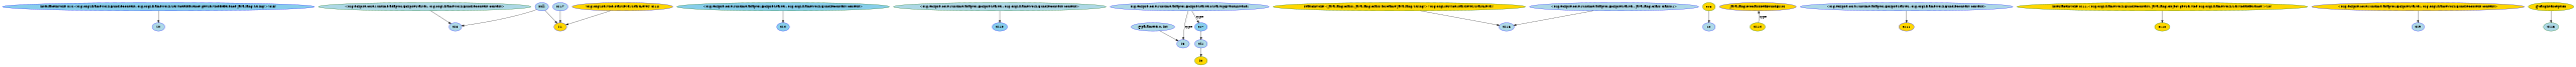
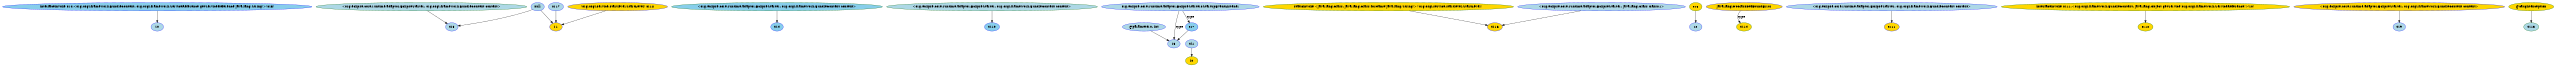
  digraph {
    node [color=blue fillcolor=lightblue style=filled]
    n1 [fillcolor=skyblue label="interfaceinvoke $r4.<org.osgi.framework.BundleContext: org.osgi.framework.ServiceReference getServiceReference(java.lang.String)>($r5)"]
    n2 [label=r0]
    n3 [color=darkgreen label="<org.eclipse.core.runtime.adaptor.EclipseStarter: org.osgi.framework.BundleContext context>"]
    n4 [label="$r8"]
    n5 [label=null]
    n6 [fillcolor=gold label=r1]
    n7 [label="$r17"]
    n8 [fillcolor=gold label="(org.osgi.service.startlevel.StartLevel) $r12"]
    n9 [color=darkgreen fillcolor=skyblue label="<org.eclipse.core.runtime.adaptor.EclipseStarter: org.osgi.framework.BundleContext context>"]
    n10 [fillcolor=skyblue label="$r4"]
    n11 [color=darkgreen label="<org.eclipse.core.runtime.adaptor.EclipseStarter: org.osgi.framework.BundleContext context>"]
    n12 [fillcolor=skyblue label="$r10"]
    n13 [label="@parameter0: int"]
    n14 [label=r3]
    n15 [color=darkgreen fillcolor=gold label=i0]
    n16 [fillcolor=skyblue label="$r7"]
    n17 [color=darkgreen fillcolor=gold label="staticinvoke <java.lang.Class: java.lang.Class forName(java.lang.String)>('org.osgi.service.startlevel.StartLevel')"]
-   n18 [label="$r16"]
+   n18 [fillcolor=gold label="$r16"]
    n19 [color=darkgreen fillcolor=gold label="$r6"]
    n20 [label=r2]
    n21 [label="<org.eclipse.core.runtime.adaptor.EclipseStarter: java.lang.Class class$1>"]
    n22 [fillcolor=gold label="java.lang.NoClassDefFoundError"]
    n23 [color=darkgreen fillcolor=gold label="$r14"]
    n24 [label="org.eclipse.core.runtime.adaptor.EclipseStarter$StartupEventListener"]
    n25 [label="<org.eclipse.core.runtime.adaptor.EclipseStarter: org.osgi.framework.BundleContext context>"]
    n26 [fillcolor=gold label="$r11"]
    n27 [color=darkgreen fillcolor=gold label="interfaceinvoke $r11.<org.osgi.framework.BundleContext: java.lang.Object getService(org.osgi.framework.ServiceReference)>(r0)"]
    n28 [color=darkgreen fillcolor=gold label="$r12"]
    n29 [label="$i1"]
    n30 [fillcolor=gold label="<org.eclipse.core.runtime.adaptor.EclipseStarter: org.osgi.framework.BundleContext context>"]
    n31 [label="$r9"]
    n32 [color=darkgreen fillcolor=gold label="@caughtexception"]
    n33 [color=darkgreen label="$r13"]
    n1 -> n2
    n3 -> n4
    n5 -> n4
    n5 -> n6
    n7 -> n6
    n8 -> n6
    n9 -> n10
    n11 -> n12
    n13 -> n14
-   n16 -> n29
+   n16 -> n14
    n17 -> n18
    n19 -> n20
    n21 -> n18
-   n23 -> n22 [label=type]
+   n22 -> n23 [label=type]
    n24 -> n14 [label=type]
    n24 -> n16 [label=type]
    n25 -> n26
    n27 -> n28
    n29 -> n15
    n30 -> n31
    n32 -> n33
  }
